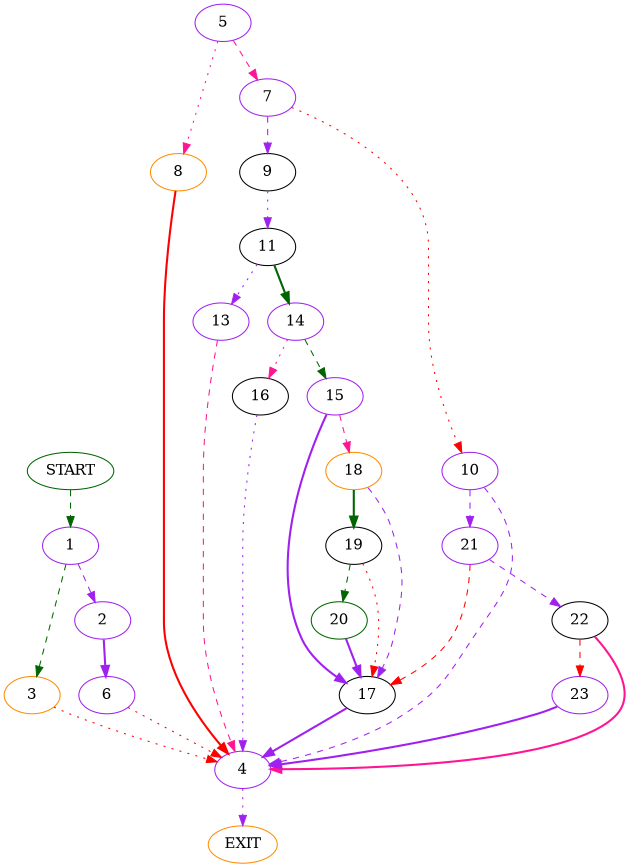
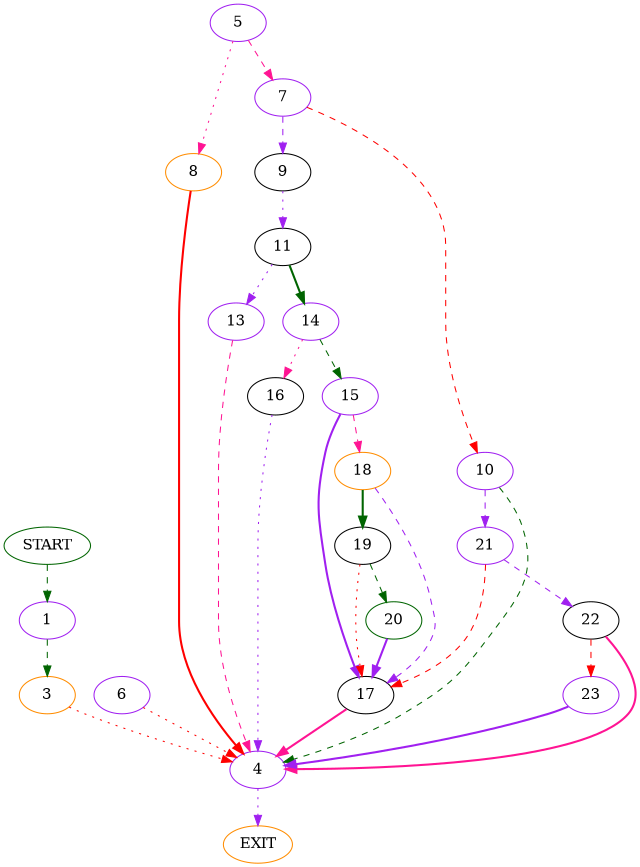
  digraph {
    node [color=purple]
    edge [color=purple style=dashed]
    n1 [color=darkgreen label=START]
    1
-   2
    3 [color=darkorange]
    n5 [color=darkorange label=EXIT]
    6
    4
    5
    7
    8 [color=darkorange]
    9 [color=black]
    10
    11 [color=black]
    21
    13
    14
    15
    16 [color=black]
    17 [color=black]
    18 [color=darkorange]
    19 [color=black]
    20 [color=darkgreen]
    22 [color=black]
    23
    n1 -> 1 [color=darkgreen]
-   1 -> 2
    1 -> 3 [color=darkgreen]
-   2 -> 6 [style=bold]
    3 -> 4 [color=red style=dotted]
    6 -> 4 [color=red style=dotted]
    4 -> n5 [style=dotted]
    5 -> 7 [color=deeppink]
    5 -> 8 [color=deeppink style=dotted]
    7 -> 9
-   7 -> 10 [color=red style=dotted]
+   7 -> 10 [color=red]
    8 -> 4 [color=red style=bold]
    9 -> 11 [style=dotted]
-   10 -> 4
+   10 -> 4 [color=darkgreen]
    10 -> 21
    11 -> 13 [style=dotted]
    11 -> 14 [color=darkgreen style=bold]
    21 -> 17 [color=red]
    21 -> 22
    13 -> 4 [color=deeppink]
    14 -> 15 [color=darkgreen]
    14 -> 16 [color=deeppink style=dotted]
    15 -> 17 [style=bold]
    15 -> 18 [color=deeppink]
    16 -> 4 [style=dotted]
-   17 -> 4 [style=bold]
+   17 -> 4 [color=deeppink style=bold]
    18 -> 17
    18 -> 19 [color=darkgreen style=bold]
    19 -> 17 [color=red style=dotted]
    19 -> 20 [color=darkgreen]
    20 -> 17 [style=bold]
    22 -> 4 [color=deeppink style=bold]
    22 -> 23 [color=red]
    23 -> 4 [style=bold]
  }
